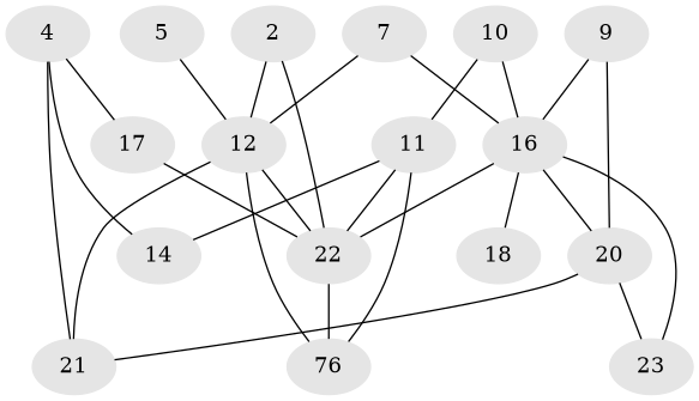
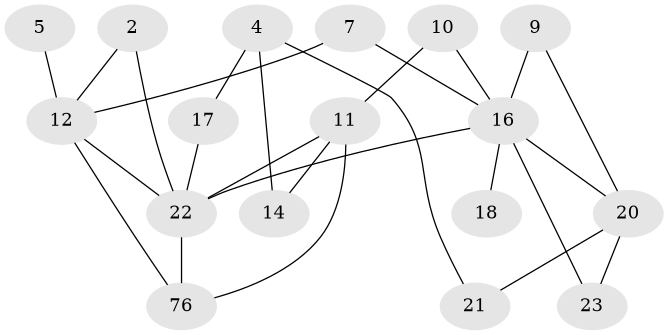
  graph {
    node [color=gray90 style=filled]
    edge [weight=1.0]
    2
    12
    22
    21
    n5 [label=76]
    4
    14
    17
    5
    7
    16
    20
    18
    23
    9
    10
    11
    2 -- 12
    2 -- 22
    12 -- 22
-   12 -- 21
    12 -- n5
    22 -- n5
    4 -- 21
    4 -- 14
    4 -- 17
    17 -- 22
    5 -- 12
    7 -- 12
    7 -- 16
    16 -- 22
    16 -- 20
    16 -- 18
    16 -- 23
    20 -- 21
    20 -- 23
    9 -- 16 [weight=2.0]
    9 -- 20
    10 -- 16
    10 -- 11
    11 -- 22
    11 -- n5
    11 -- 14
  }
